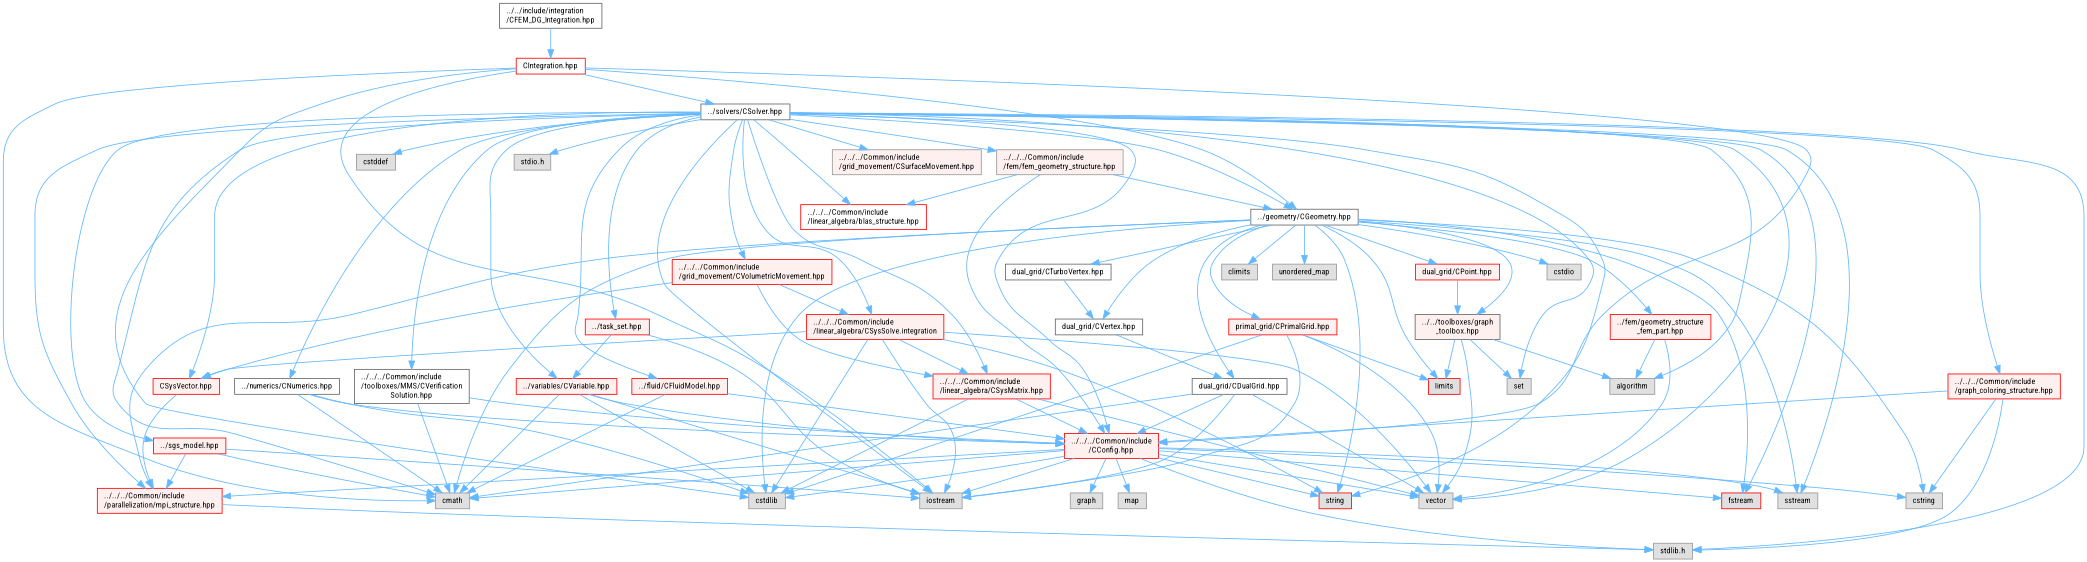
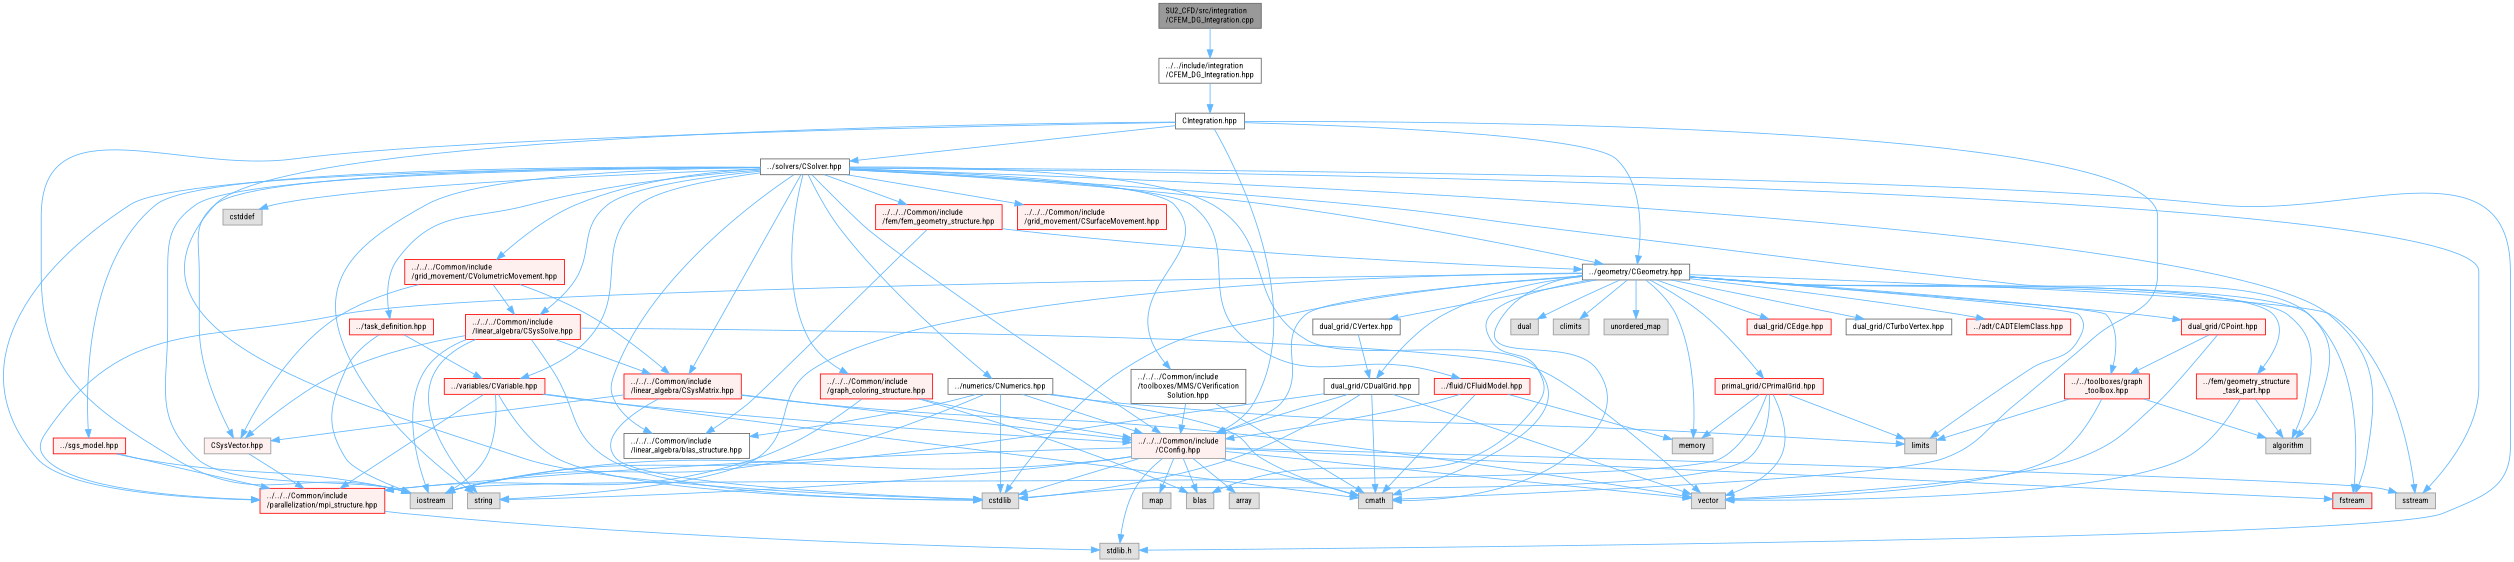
  digraph {
    fontname="Roboto Condensed"
    node [color=red fillcolor="#E0E0E0" fontname="Roboto Condensed" fontsize=10 shape=box style=filled]
    edge [color=steelblue1 fontname="Roboto Condensed" fontsize=10 labelfontname=Helvetica labelfontsize=10 style=solid]
+   n1 [color=gray40 fillcolor=grey60 fontcolor=black height=0.2 label="SU2_CFD/src/integration\l/CFEM_DG_Integration.cpp" width=0.4]
    n2 [color=grey40 fillcolor=white height=0.2 label="../../include/integration\l/CFEM_DG_Integration.hpp" width=0.4]
-   n3 [fillcolor=white height=0.2 label="CIntegration.hpp" width=0.4]
+   n3 [color=grey40 fillcolor=white height=0.2 label="CIntegration.hpp" width=0.4]
    n4 [color=grey60 height=0.2 label=cmath width=0.4]
    n5 [color=grey60 height=0.2 label=iostream width=0.4]
    n6 [color=grey60 height=0.2 label=cstdlib width=0.4]
    n7 [color=grey40 fillcolor=white height=0.2 label="../solvers/CSolver.hpp" width=0.4]
-   n8 [fillcolor="#FFF0F0" height=0.2 label="../../../Common/include\l/CConfig.hpp" width=0.4]
+   n8 [color=grey60 fillcolor="#FFF0F0" height=0.2 label="../../../Common/include\l/CConfig.hpp" width=0.4]
    n9 [color=grey40 fillcolor=white height=0.2 label="../geometry/CGeometry.hpp" width=0.4]
    n10 [fillcolor="#FFF0F0" height=0.2 label="../../../Common/include\l/parallelization/mpi_structure.hpp" width=0.4]
    n11 [color=grey60 height=0.2 label="stdlib.h" width=0.4]
    n12 [color=grey60 height=0.2 label=cstddef width=0.4]
-   n13 [height=0.2 label=string width=0.4]
+   n13 [color=grey60 height=0.2 label=string width=0.4]
    n14 [height=0.2 label=fstream width=0.4]
    n15 [color=grey60 height=0.2 label=sstream width=0.4]
    n16 [color=grey60 height=0.2 label=algorithm width=0.4]
-   n17 [color=grey60 height=0.2 label=set width=0.4]
-   n18 [color=grey60 height=0.2 label="stdio.h" width=0.4]
    n19 [fillcolor="#FFF0F0" height=0.2 label="../fluid/CFluidModel.hpp" width=0.4]
-   n20 [fillcolor="#FFF0F0" height=0.2 label="../task_set.hpp" width=0.4]
+   n20 [fillcolor="#FFF0F0" height=0.2 label="../task_definition.hpp" width=0.4]
    n21 [color=grey40 fillcolor=white height=0.2 label="../numerics/CNumerics.hpp" width=0.4]
-   n22 [fillcolor=white height=0.2 label="../../../Common/include\l/linear_algebra/blas_structure.hpp" width=0.4]
+   n22 [color=grey40 fillcolor=white height=0.2 label="../../../Common/include\l/linear_algebra/blas_structure.hpp" width=0.4]
    n23 [fillcolor="#FFF0F0" height=0.2 label="../sgs_model.hpp" width=0.4]
-   n24 [color=grey60 fillcolor="#FFF0F0" height=0.2 label="../../../Common/include\l/fem/fem_geometry_structure.hpp" width=0.4]
+   n24 [fillcolor="#FFF0F0" height=0.2 label="../../../Common/include\l/fem/fem_geometry_structure.hpp" width=0.4]
    n25 [fillcolor="#FFF0F0" height=0.2 label="../../../Common/include\l/linear_algebra/CSysMatrix.hpp" width=0.4]
-   n26 [fillcolor="#FFF0F0" height=0.2 label="CSysVector.hpp" width=0.4]
-   n27 [fillcolor="#FFF0F0" height=0.2 label="../../../Common/include\l/linear_algebra/CSysSolve.integration" width=0.4]
-   n28 [color=grey60 fillcolor="#FFF0F0" height=0.2 label="../../../Common/include\l/grid_movement/CSurfaceMovement.hpp" width=0.4]
+   n26 [color=grey60 fillcolor="#FFF0F0" height=0.2 label="CSysVector.hpp" width=0.4]
+   n27 [fillcolor="#FFF0F0" height=0.2 label="../../../Common/include\l/linear_algebra/CSysSolve.hpp" width=0.4]
+   n28 [fillcolor="#FFF0F0" height=0.2 label="../../../Common/include\l/grid_movement/CSurfaceMovement.hpp" width=0.4]
    n29 [fillcolor="#FFF0F0" height=0.2 label="../../../Common/include\l/grid_movement/CVolumetricMovement.hpp" width=0.4]
    n30 [fillcolor="#FFF0F0" height=0.2 label="../../../Common/include\l/graph_coloring_structure.hpp" width=0.4]
    n31 [color=grey40 fillcolor=white height=0.2 label="../../../Common/include\l/toolboxes/MMS/CVerification\lSolution.hpp" width=0.4]
    n32 [fillcolor="#FFF0F0" height=0.2 label="../variables/CVariable.hpp" width=0.4]
-   n33 [color=grey60 height=0.2 label=cstring width=0.4]
+   n33 [color=grey60 height=0.2 label=blas width=0.4]
    n34 [color=grey60 height=0.2 label=vector width=0.4]
-   n35 [color=grey60 height=0.2 label="graph" width=0.4]
+   n35 [color=grey60 height=0.2 label=array width=0.4]
    n36 [color=grey60 height=0.2 label=map width=0.4]
-   n38 [height=0.2 label=limits width=0.4]
-   n39 [color=grey60 height=0.2 label=cstdio width=0.4]
+   n37 [color=grey60 height=0.2 label=memory width=0.4]
+   n38 [color=grey60 height=0.2 label=limits width=0.4]
+   n39 [color=grey60 height=0.2 label=dual width=0.4]
    n40 [color=grey60 height=0.2 label=climits width=0.4]
    n41 [color=grey60 height=0.2 label=unordered_map width=0.4]
    n42 [fillcolor="#FFF0F0" height=0.2 label="primal_grid/CPrimalGrid.hpp" width=0.4]
    n43 [color=grey40 fillcolor=white height=0.2 label="dual_grid/CDualGrid.hpp" width=0.4]
    n44 [fillcolor="#FFF0F0" height=0.2 label="dual_grid/CPoint.hpp" width=0.4]
-   n45 [color=grey40 fillcolor="#FFF0F0" height=0.2 label="../../toolboxes/graph\l_toolbox.hpp" width=0.4]
+   n45 [fillcolor="#FFF0F0" height=0.2 label="../../toolboxes/graph\l_toolbox.hpp" width=0.4]
+   n46 [fillcolor="#FFF0F0" height=0.2 label="dual_grid/CEdge.hpp" width=0.4]
    n47 [color=grey40 fillcolor=white height=0.2 label="dual_grid/CVertex.hpp" width=0.4]
    n48 [color=grey40 fillcolor=white height=0.2 label="dual_grid/CTurboVertex.hpp" width=0.4]
-   n49 [fillcolor="#FFF0F0" height=0.2 label="../fem/geometry_structure\l_fem_part.hpp" width=0.4]
+   n49 [fillcolor="#FFF0F0" height=0.2 label="../fem/geometry_structure\l_task_part.hpp" width=0.4]
+   n50 [fillcolor="#FFF0F0" height=0.2 label="../adt/CADTElemClass.hpp" width=0.4]
+   n1 -> n2
    n2 -> n3
    n3 -> n4
    n3 -> n5
    n3 -> n6
    n3 -> n7
    n3 -> n8
    n3 -> n9
    n7 -> n4
    n7 -> n5
    n7 -> n8
    n7 -> n9
    n7 -> n10
    n7 -> n11
    n7 -> n12
    n7 -> n13
    n7 -> n14
    n7 -> n15
    n7 -> n16
-   n7 -> n17
-   n7 -> n18
    n7 -> n19
    n7 -> n20
    n7 -> n21
    n7 -> n22
    n7 -> n23
    n7 -> n24
    n7 -> n25
    n7 -> n26
    n7 -> n27
    n7 -> n28
    n7 -> n29
    n7 -> n30
    n7 -> n31
    n7 -> n32
    n8 -> n4
    n8 -> n5
    n8 -> n6
    n8 -> n10
    n8 -> n11
    n8 -> n13
    n8 -> n14
    n8 -> n15
    n8 -> n33
    n8 -> n34
    n8 -> n35
    n8 -> n36
    n9 -> n4
    n9 -> n6
-   n24 -> n8
+   n9 -> n8
    n9 -> n10
    n9 -> n13
    n9 -> n14
    n9 -> n15
+   n9 -> n16
    n9 -> n33
+   n9 -> n37
    n9 -> n38
    n9 -> n39
    n9 -> n40
    n9 -> n41
    n9 -> n42
    n9 -> n43
    n9 -> n44
    n9 -> n45
+   n9 -> n46
    n9 -> n47
    n9 -> n48
    n9 -> n49
+   n9 -> n50
    n10 -> n11
    n19 -> n4
    n19 -> n8
+   n19 -> n37
    n20 -> n5
    n20 -> n32
    n21 -> n4
+   n21 -> n5
    n21 -> n6
    n21 -> n8
-   n23 -> n4
+   n21 -> n22
+   n21 -> n38
    n23 -> n5
    n23 -> n10
    n24 -> n9
    n24 -> n22
    n25 -> n6
    n25 -> n8
+   n25 -> n26
    n25 -> n34
    n26 -> n10
    n27 -> n5
    n27 -> n6
    n27 -> n13
    n27 -> n25
    n27 -> n26
    n27 -> n34
    n29 -> n25
    n29 -> n26
    n29 -> n27
    n30 -> n8
-   n30 -> n11
+   n30 -> n10
    n30 -> n33
    n31 -> n4
    n31 -> n8
    n32 -> n4
    n32 -> n5
    n32 -> n6
    n32 -> n8
+   n32 -> n10
    n42 -> n5
    n42 -> n6
    n42 -> n34
+   n42 -> n37
    n42 -> n38
    n43 -> n4
    n43 -> n5
+   n43 -> n6
    n43 -> n8
    n43 -> n34
-   n7 -> n34
+   n44 -> n34
    n44 -> n45
    n45 -> n16
-   n45 -> n17
    n45 -> n34
    n45 -> n38
    n47 -> n43
-   n48 -> n47
    n49 -> n16
    n49 -> n34
  }
